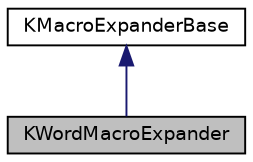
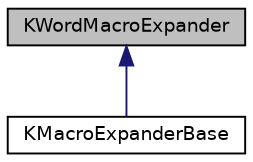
  digraph {
    node [color=black fontname=Helvetica fontsize=10 shape=record style=filled]
    n1 [fillcolor=grey75 fontcolor=black height=0.2 label=KWordMacroExpander width=0.4]
    n2 [fillcolor=white height=0.2 label=KMacroExpanderBase width=0.4]
-   n2 -> n1 [color=midnightblue dir=back fontname=Helvetica fontsize=10 labelfontname=Helvetica labelfontsize=10 style=solid]
+   n1 -> n2 [color=midnightblue dir=back fontname=Helvetica fontsize=10 labelfontname=Helvetica labelfontsize=10 style=solid]
  }
